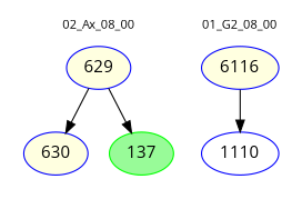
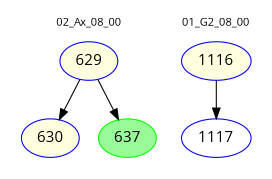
  digraph {
    fontname="Open Sans"
    node [color=blue fillcolor=lightyellow fontname="Open Sans" style=filled]
    edge [color=black fontname="Open Sans"]
    n1 [label=629]
    n2 [label=630]
-   n3 [color=green fillcolor=palegreen label=137]
-   n4 [label=6116]
-   n5 [fillcolor=white label=1110]
+   n3 [color=green fillcolor=palegreen label=637]
+   n4 [label=1116]
+   n5 [fillcolor=white label=1117]
    subgraph cluster_1 {
      color=white
      fontsize=10
      label="02_Ax_08_00"
      n1
      n2
      n3
    }
    subgraph cluster_2 {
      color=white
      fontsize=10
      label="01_G2_08_00"
      n4
      n5
    }
    n1 -> n2
    n1 -> n3
    n4 -> n5
  }
